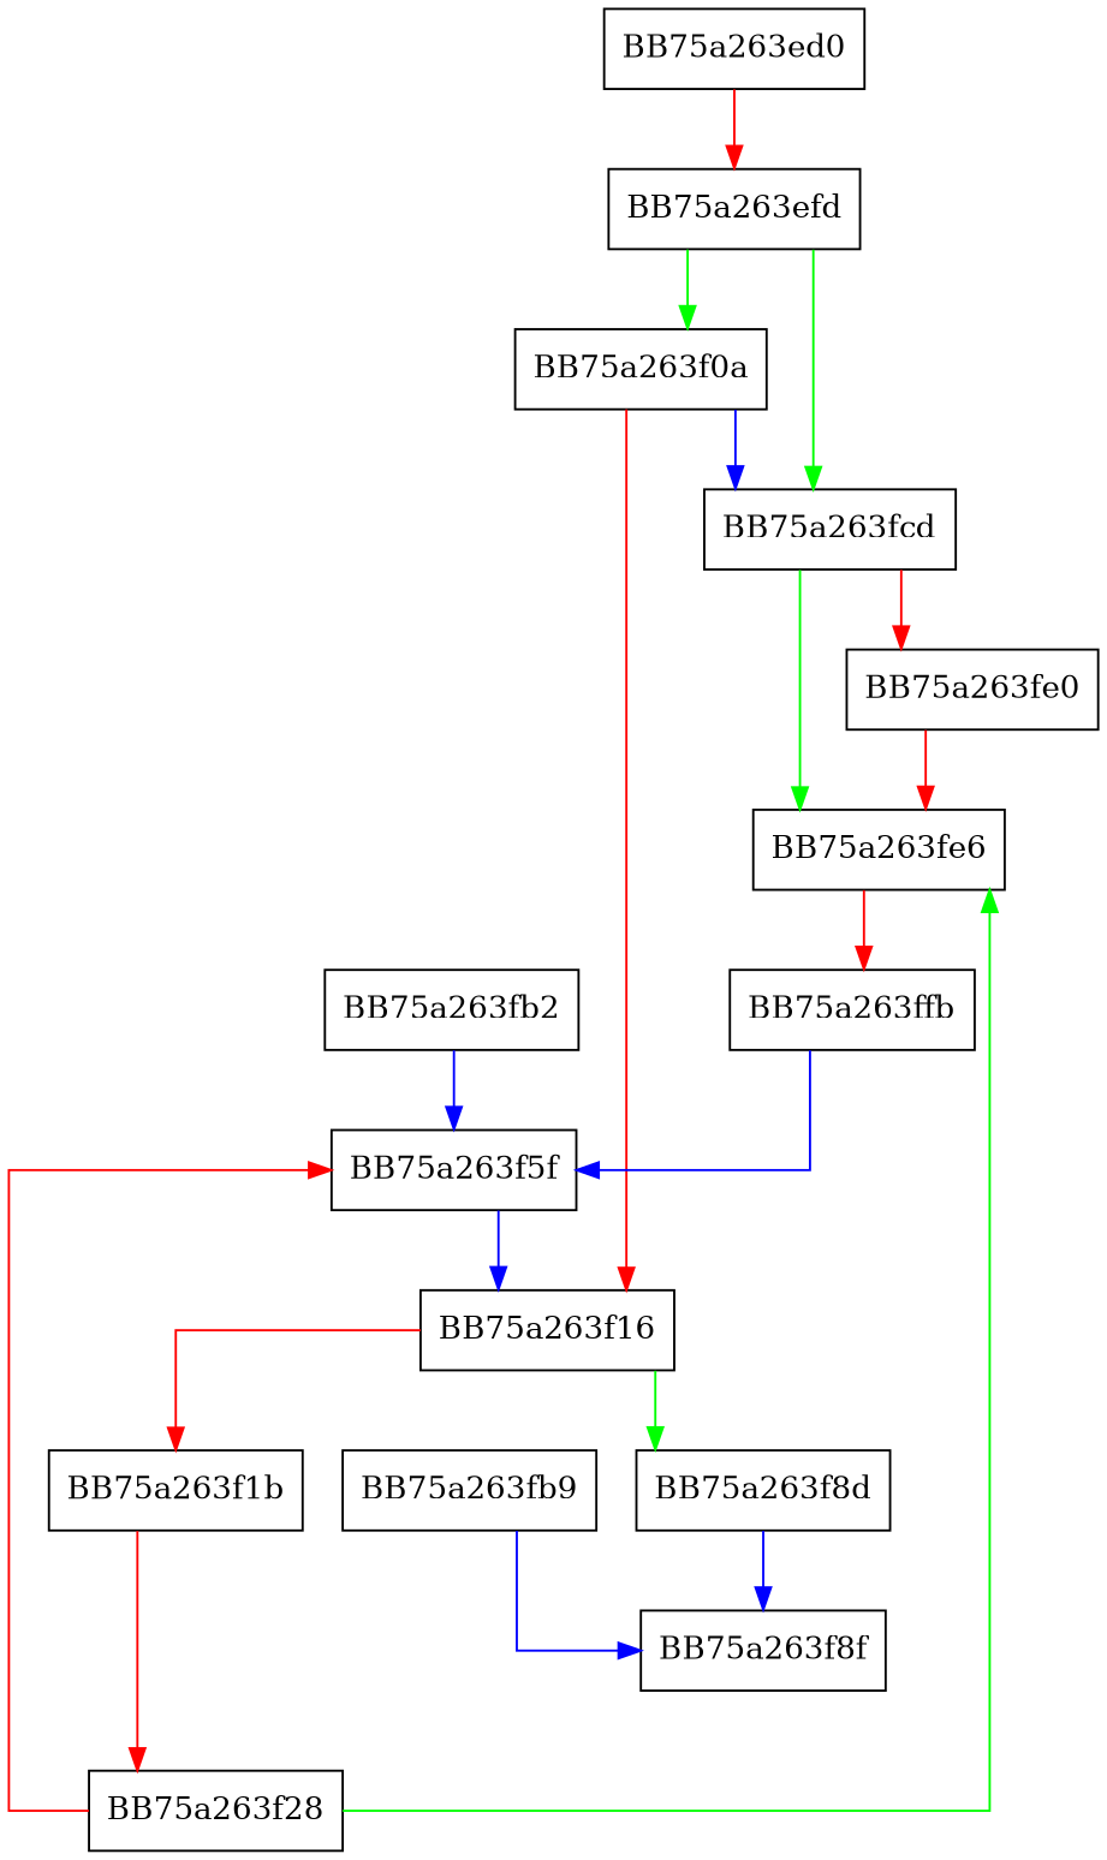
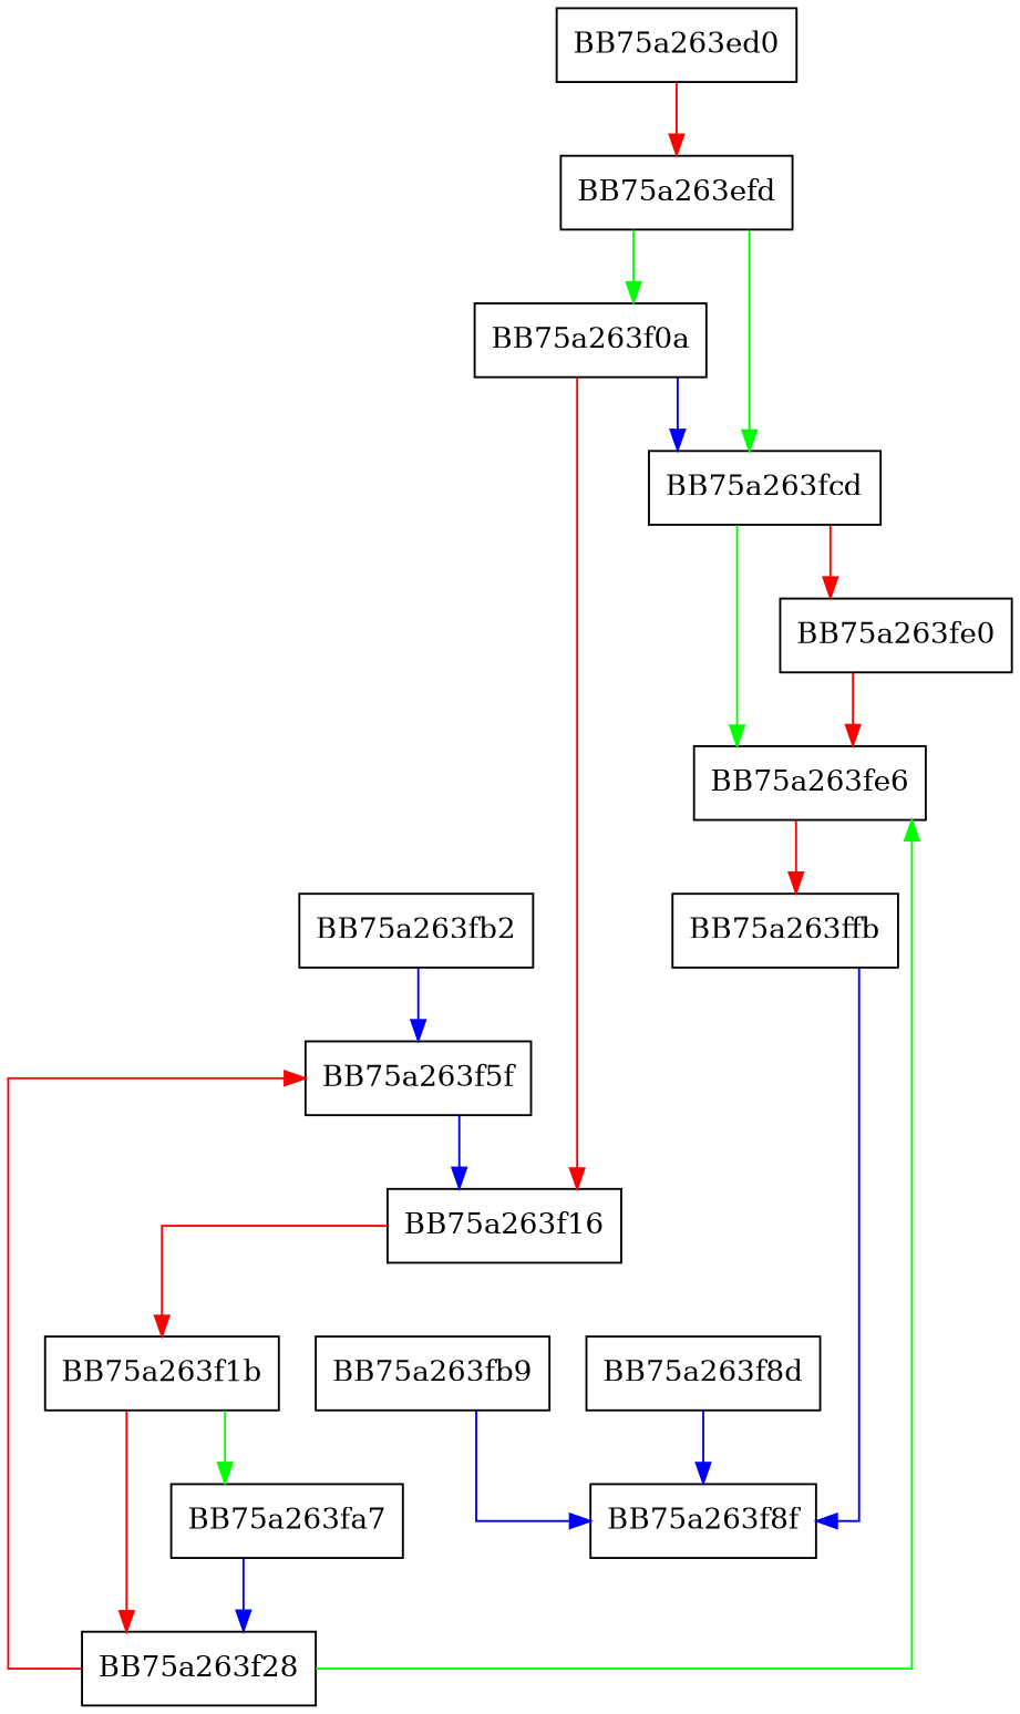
  digraph {
    splines=ortho
    node [shape=box]
    edge [color=red]
    BB75a263ed0
    BB75a263efd
    BB75a263fb9
    BB75a263f8f
    BB75a263fcd
    BB75a263f0a
    BB75a263fe0
    BB75a263fe6
    BB75a263f16
    BB75a263ffb
    BB75a263f8d
    BB75a263f1b
+   BB75a263fa7
    BB75a263f28
    BB75a263f5f
    BB75a263fb2
    BB75a263ed0 -> BB75a263efd
    BB75a263efd -> BB75a263fcd [color=green]
    BB75a263efd -> BB75a263f0a [color=green]
    BB75a263fb9 -> BB75a263f8f [color=blue]
    BB75a263fcd -> BB75a263fe0
    BB75a263fcd -> BB75a263fe6 [color=green]
    BB75a263f0a -> BB75a263fcd [color=blue]
    BB75a263f0a -> BB75a263f16
    BB75a263fe0 -> BB75a263fe6
    BB75a263fe6 -> BB75a263ffb
-   BB75a263f16 -> BB75a263f8d [color=green]
    BB75a263f16 -> BB75a263f1b
-   BB75a263ffb -> BB75a263f5f [color=blue]
+   BB75a263ffb -> BB75a263f8f [color=blue]
    BB75a263f8d -> BB75a263f8f [color=blue]
+   BB75a263f1b -> BB75a263fa7 [color=green]
    BB75a263f1b -> BB75a263f28
+   BB75a263fa7 -> BB75a263f28 [color=blue]
    BB75a263f28 -> BB75a263fe6 [color=green]
    BB75a263f28 -> BB75a263f5f
    BB75a263f5f -> BB75a263f16 [color=blue]
    BB75a263fb2 -> BB75a263f5f [color=blue]
  }
